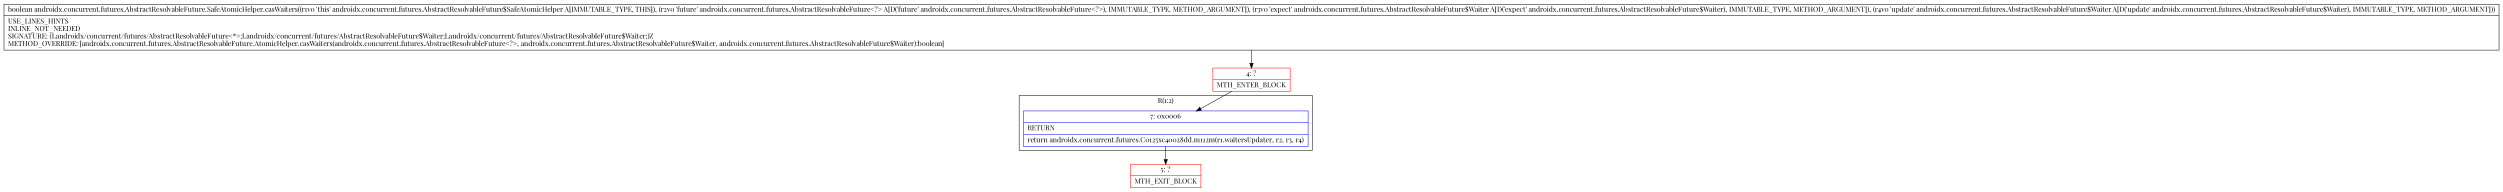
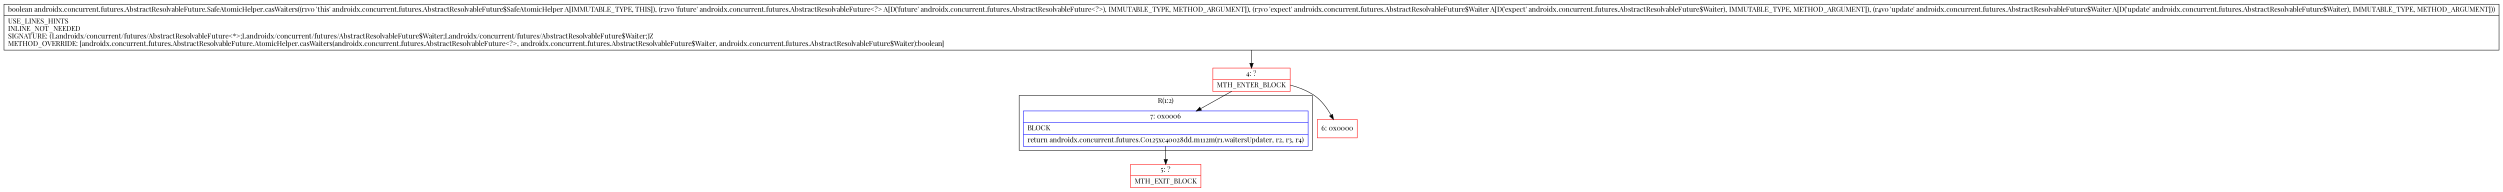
  digraph {
    fontname="Playfair Display"
    node [color=red fontname="Playfair Display" shape=record]
    edge [fontname="Playfair Display"]
-   n1 [color=blue label="{7\:\ 0x0006|RETURN\l|return androidx.concurrent.futures.C0125xc40028dd.m112m(r1.waitersUpdater, r2, r3, r4)\l}"]
+   n1 [color=blue label="{7\:\ 0x0006|BLOCK\l|return androidx.concurrent.futures.C0125xc40028dd.m112m(r1.waitersUpdater, r2, r3, r4)\l}"]
    n2 [label="{5\:\ ?|MTH_EXIT_BLOCK\l}"]
    n3 [label="{4\:\ ?|MTH_ENTER_BLOCK\l}"]
+   n4 [label="{6\:\ 0x0000}"]
    n5 [label="{boolean androidx.concurrent.futures.AbstractResolvableFuture.SafeAtomicHelper.casWaiters((r1v0 'this' androidx.concurrent.futures.AbstractResolvableFuture$SafeAtomicHelper A[IMMUTABLE_TYPE, THIS]), (r2v0 'future' androidx.concurrent.futures.AbstractResolvableFuture\<?\> A[D('future' androidx.concurrent.futures.AbstractResolvableFuture\<?\>), IMMUTABLE_TYPE, METHOD_ARGUMENT]), (r3v0 'expect' androidx.concurrent.futures.AbstractResolvableFuture$Waiter A[D('expect' androidx.concurrent.futures.AbstractResolvableFuture$Waiter), IMMUTABLE_TYPE, METHOD_ARGUMENT]), (r4v0 'update' androidx.concurrent.futures.AbstractResolvableFuture$Waiter A[D('update' androidx.concurrent.futures.AbstractResolvableFuture$Waiter), IMMUTABLE_TYPE, METHOD_ARGUMENT]))  | USE_LINES_HINTS\lINLINE_NOT_NEEDED\lSIGNATURE: (Landroidx\/concurrent\/futures\/AbstractResolvableFuture\<*\>;Landroidx\/concurrent\/futures\/AbstractResolvableFuture$Waiter;Landroidx\/concurrent\/futures\/AbstractResolvableFuture$Waiter;)Z\lMETHOD_OVERRIDE: [androidx.concurrent.futures.AbstractResolvableFuture.AtomicHelper.casWaiters(androidx.concurrent.futures.AbstractResolvableFuture\<?\>, androidx.concurrent.futures.AbstractResolvableFuture$Waiter, androidx.concurrent.futures.AbstractResolvableFuture$Waiter):boolean]\l}" color=""]
    subgraph cluster_1 {
      label="R(1:2)"
      n1
    }
    n1 -> n2
    n3 -> n1
+   n3 -> n4
    n5 -> n3
  }
